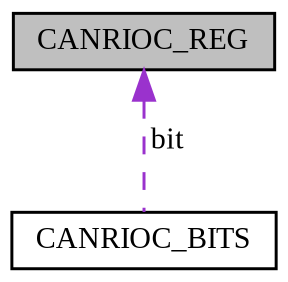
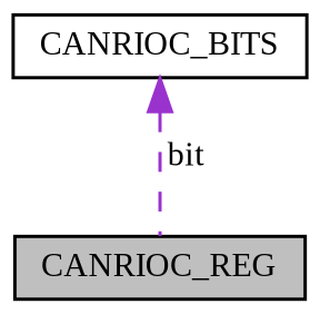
  digraph {
    fontname="Liberation Serif"
    node [color=black fontname="Liberation Serif" fontsize=10 shape=record style=filled]
    n1 [fillcolor=grey75 fontcolor=black height=0.2 label=CANRIOC_REG width=0.4]
    n2 [fillcolor=white height=0.2 label=CANRIOC_BITS width=0.4]
-   n1 -> n2 [color=darkorchid3 dir=back fontname="Liberation Serif" fontsize=10 label=" bit" labelfontname=Helvetica labelfontsize=10 style=dashed]
+   n2 -> n1 [color=darkorchid3 dir=back fontname="Liberation Serif" fontsize=10 label=" bit" labelfontname=Helvetica labelfontsize=10 style=dashed]
  }
